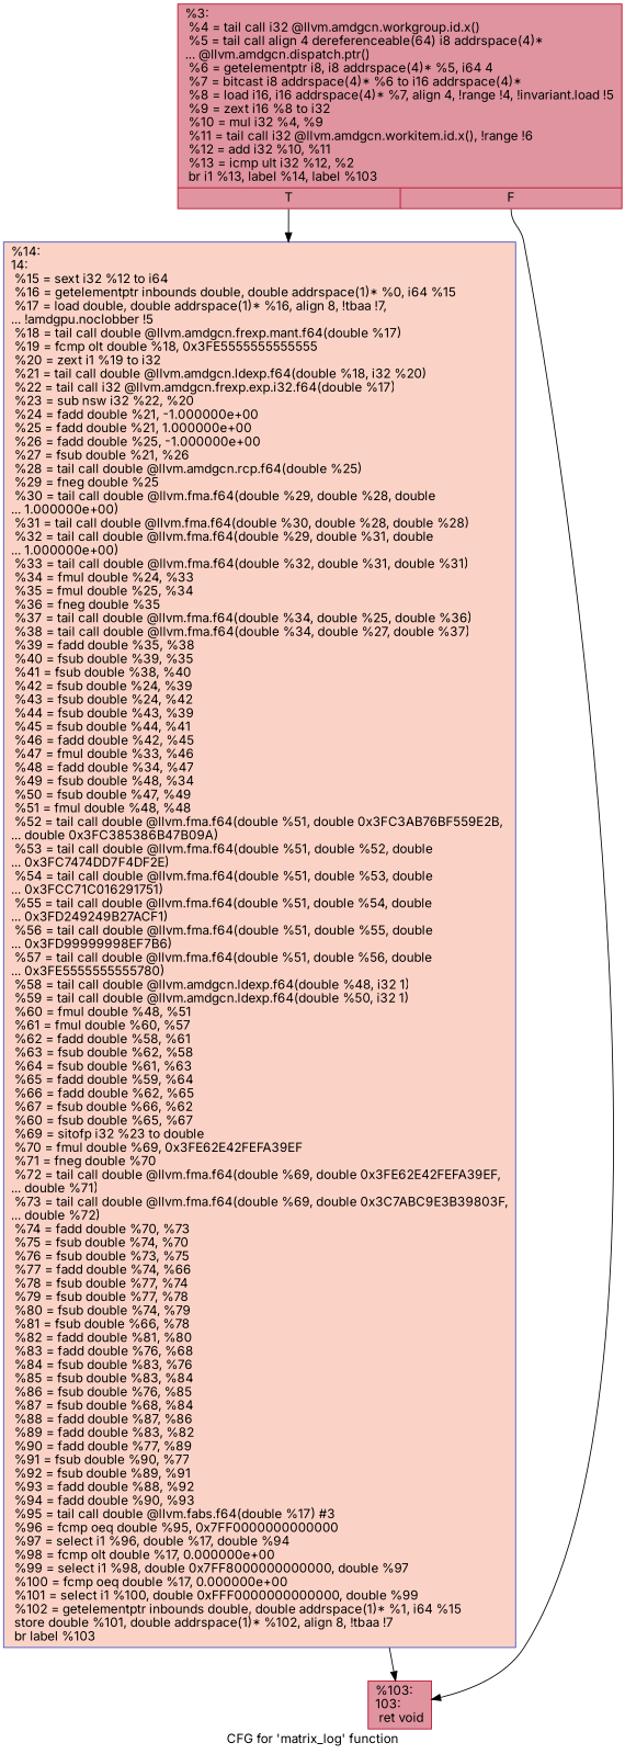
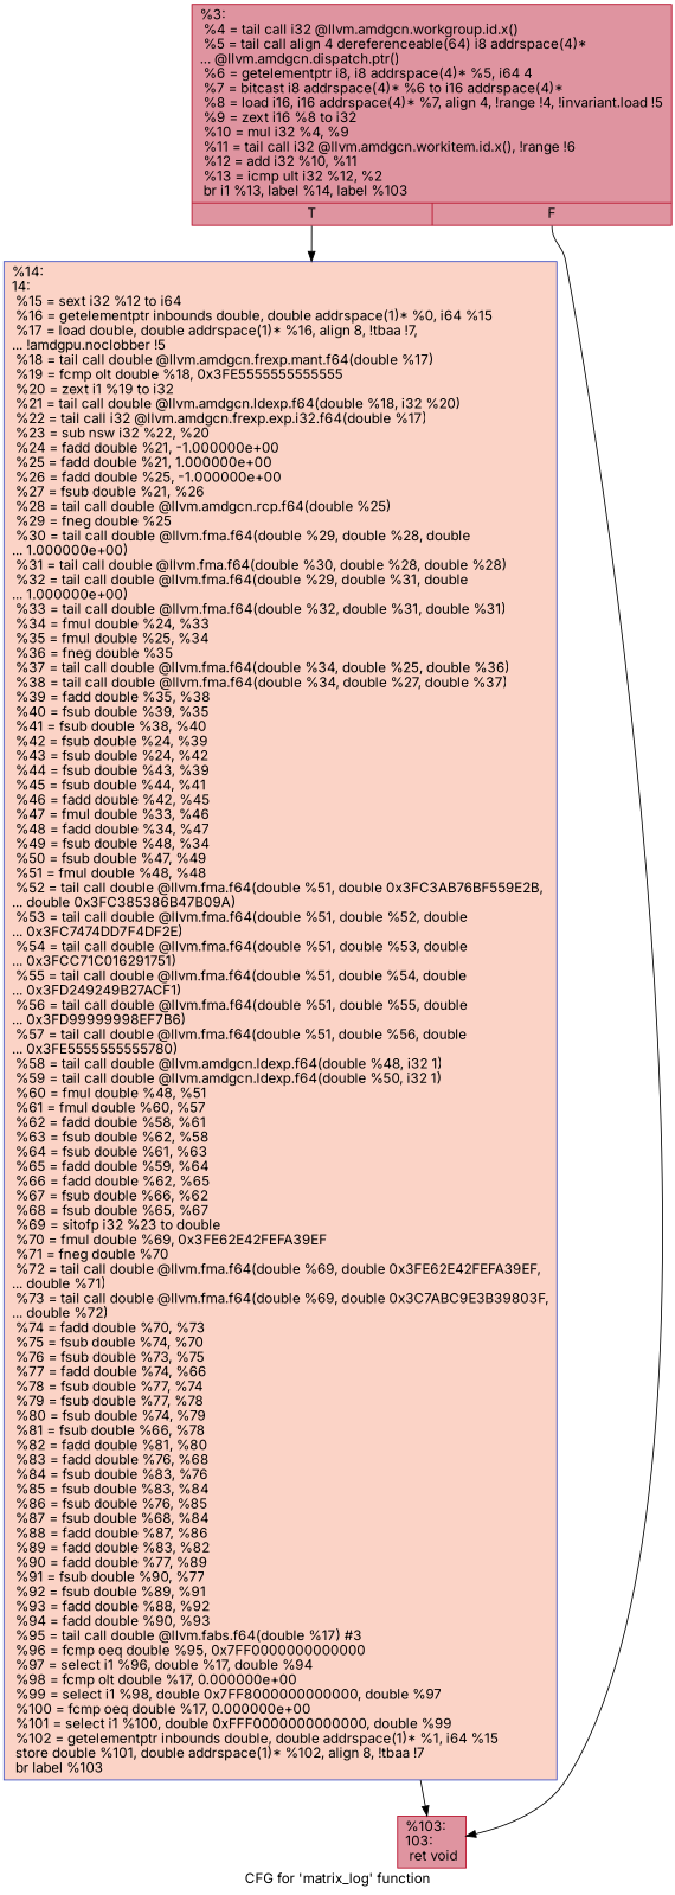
  digraph {
    label="CFG for 'matrix_log' function"
    fontname=Inter
    node [color="#b70d28ff" fillcolor="#b70d2870" shape=record style=filled fontname=Inter]
    edge [fontname=Inter]
    n1 [label="{%3:\l  %4 = tail call i32 @llvm.amdgcn.workgroup.id.x()\l  %5 = tail call align 4 dereferenceable(64) i8 addrspace(4)*\l... @llvm.amdgcn.dispatch.ptr()\l  %6 = getelementptr i8, i8 addrspace(4)* %5, i64 4\l  %7 = bitcast i8 addrspace(4)* %6 to i16 addrspace(4)*\l  %8 = load i16, i16 addrspace(4)* %7, align 4, !range !4, !invariant.load !5\l  %9 = zext i16 %8 to i32\l  %10 = mul i32 %4, %9\l  %11 = tail call i32 @llvm.amdgcn.workitem.id.x(), !range !6\l  %12 = add i32 %10, %11\l  %13 = icmp ult i32 %12, %2\l  br i1 %13, label %14, label %103\l|{<s0>T|<s1>F}}"]
-   n2 [color="#3d50c3ff" fillcolor="#f59c7d70" label="{%14:\l14:                                               \l  %15 = sext i32 %12 to i64\l  %16 = getelementptr inbounds double, double addrspace(1)* %0, i64 %15\l  %17 = load double, double addrspace(1)* %16, align 8, !tbaa !7,\l... !amdgpu.noclobber !5\l  %18 = tail call double @llvm.amdgcn.frexp.mant.f64(double %17)\l  %19 = fcmp olt double %18, 0x3FE5555555555555\l  %20 = zext i1 %19 to i32\l  %21 = tail call double @llvm.amdgcn.ldexp.f64(double %18, i32 %20)\l  %22 = tail call i32 @llvm.amdgcn.frexp.exp.i32.f64(double %17)\l  %23 = sub nsw i32 %22, %20\l  %24 = fadd double %21, -1.000000e+00\l  %25 = fadd double %21, 1.000000e+00\l  %26 = fadd double %25, -1.000000e+00\l  %27 = fsub double %21, %26\l  %28 = tail call double @llvm.amdgcn.rcp.f64(double %25)\l  %29 = fneg double %25\l  %30 = tail call double @llvm.fma.f64(double %29, double %28, double\l... 1.000000e+00)\l  %31 = tail call double @llvm.fma.f64(double %30, double %28, double %28)\l  %32 = tail call double @llvm.fma.f64(double %29, double %31, double\l... 1.000000e+00)\l  %33 = tail call double @llvm.fma.f64(double %32, double %31, double %31)\l  %34 = fmul double %24, %33\l  %35 = fmul double %25, %34\l  %36 = fneg double %35\l  %37 = tail call double @llvm.fma.f64(double %34, double %25, double %36)\l  %38 = tail call double @llvm.fma.f64(double %34, double %27, double %37)\l  %39 = fadd double %35, %38\l  %40 = fsub double %39, %35\l  %41 = fsub double %38, %40\l  %42 = fsub double %24, %39\l  %43 = fsub double %24, %42\l  %44 = fsub double %43, %39\l  %45 = fsub double %44, %41\l  %46 = fadd double %42, %45\l  %47 = fmul double %33, %46\l  %48 = fadd double %34, %47\l  %49 = fsub double %48, %34\l  %50 = fsub double %47, %49\l  %51 = fmul double %48, %48\l  %52 = tail call double @llvm.fma.f64(double %51, double 0x3FC3AB76BF559E2B,\l... double 0x3FC385386B47B09A)\l  %53 = tail call double @llvm.fma.f64(double %51, double %52, double\l... 0x3FC7474DD7F4DF2E)\l  %54 = tail call double @llvm.fma.f64(double %51, double %53, double\l... 0x3FCC71C016291751)\l  %55 = tail call double @llvm.fma.f64(double %51, double %54, double\l... 0x3FD249249B27ACF1)\l  %56 = tail call double @llvm.fma.f64(double %51, double %55, double\l... 0x3FD99999998EF7B6)\l  %57 = tail call double @llvm.fma.f64(double %51, double %56, double\l... 0x3FE5555555555780)\l  %58 = tail call double @llvm.amdgcn.ldexp.f64(double %48, i32 1)\l  %59 = tail call double @llvm.amdgcn.ldexp.f64(double %50, i32 1)\l  %60 = fmul double %48, %51\l  %61 = fmul double %60, %57\l  %62 = fadd double %58, %61\l  %63 = fsub double %62, %58\l  %64 = fsub double %61, %63\l  %65 = fadd double %59, %64\l  %66 = fadd double %62, %65\l  %67 = fsub double %66, %62\l  %60 = fsub double %65, %67\l  %69 = sitofp i32 %23 to double\l  %70 = fmul double %69, 0x3FE62E42FEFA39EF\l  %71 = fneg double %70\l  %72 = tail call double @llvm.fma.f64(double %69, double 0x3FE62E42FEFA39EF,\l... double %71)\l  %73 = tail call double @llvm.fma.f64(double %69, double 0x3C7ABC9E3B39803F,\l... double %72)\l  %74 = fadd double %70, %73\l  %75 = fsub double %74, %70\l  %76 = fsub double %73, %75\l  %77 = fadd double %74, %66\l  %78 = fsub double %77, %74\l  %79 = fsub double %77, %78\l  %80 = fsub double %74, %79\l  %81 = fsub double %66, %78\l  %82 = fadd double %81, %80\l  %83 = fadd double %76, %68\l  %84 = fsub double %83, %76\l  %85 = fsub double %83, %84\l  %86 = fsub double %76, %85\l  %87 = fsub double %68, %84\l  %88 = fadd double %87, %86\l  %89 = fadd double %83, %82\l  %90 = fadd double %77, %89\l  %91 = fsub double %90, %77\l  %92 = fsub double %89, %91\l  %93 = fadd double %88, %92\l  %94 = fadd double %90, %93\l  %95 = tail call double @llvm.fabs.f64(double %17) #3\l  %96 = fcmp oeq double %95, 0x7FF0000000000000\l  %97 = select i1 %96, double %17, double %94\l  %98 = fcmp olt double %17, 0.000000e+00\l  %99 = select i1 %98, double 0x7FF8000000000000, double %97\l  %100 = fcmp oeq double %17, 0.000000e+00\l  %101 = select i1 %100, double 0xFFF0000000000000, double %99\l  %102 = getelementptr inbounds double, double addrspace(1)* %1, i64 %15\l  store double %101, double addrspace(1)* %102, align 8, !tbaa !7\l  br label %103\l}"]
+   n2 [color="#3d50c3ff" fillcolor="#f59c7d70" label="{%14:\l14:                                               \l  %15 = sext i32 %12 to i64\l  %16 = getelementptr inbounds double, double addrspace(1)* %0, i64 %15\l  %17 = load double, double addrspace(1)* %16, align 8, !tbaa !7,\l... !amdgpu.noclobber !5\l  %18 = tail call double @llvm.amdgcn.frexp.mant.f64(double %17)\l  %19 = fcmp olt double %18, 0x3FE5555555555555\l  %20 = zext i1 %19 to i32\l  %21 = tail call double @llvm.amdgcn.ldexp.f64(double %18, i32 %20)\l  %22 = tail call i32 @llvm.amdgcn.frexp.exp.i32.f64(double %17)\l  %23 = sub nsw i32 %22, %20\l  %24 = fadd double %21, -1.000000e+00\l  %25 = fadd double %21, 1.000000e+00\l  %26 = fadd double %25, -1.000000e+00\l  %27 = fsub double %21, %26\l  %28 = tail call double @llvm.amdgcn.rcp.f64(double %25)\l  %29 = fneg double %25\l  %30 = tail call double @llvm.fma.f64(double %29, double %28, double\l... 1.000000e+00)\l  %31 = tail call double @llvm.fma.f64(double %30, double %28, double %28)\l  %32 = tail call double @llvm.fma.f64(double %29, double %31, double\l... 1.000000e+00)\l  %33 = tail call double @llvm.fma.f64(double %32, double %31, double %31)\l  %34 = fmul double %24, %33\l  %35 = fmul double %25, %34\l  %36 = fneg double %35\l  %37 = tail call double @llvm.fma.f64(double %34, double %25, double %36)\l  %38 = tail call double @llvm.fma.f64(double %34, double %27, double %37)\l  %39 = fadd double %35, %38\l  %40 = fsub double %39, %35\l  %41 = fsub double %38, %40\l  %42 = fsub double %24, %39\l  %43 = fsub double %24, %42\l  %44 = fsub double %43, %39\l  %45 = fsub double %44, %41\l  %46 = fadd double %42, %45\l  %47 = fmul double %33, %46\l  %48 = fadd double %34, %47\l  %49 = fsub double %48, %34\l  %50 = fsub double %47, %49\l  %51 = fmul double %48, %48\l  %52 = tail call double @llvm.fma.f64(double %51, double 0x3FC3AB76BF559E2B,\l... double 0x3FC385386B47B09A)\l  %53 = tail call double @llvm.fma.f64(double %51, double %52, double\l... 0x3FC7474DD7F4DF2E)\l  %54 = tail call double @llvm.fma.f64(double %51, double %53, double\l... 0x3FCC71C016291751)\l  %55 = tail call double @llvm.fma.f64(double %51, double %54, double\l... 0x3FD249249B27ACF1)\l  %56 = tail call double @llvm.fma.f64(double %51, double %55, double\l... 0x3FD99999998EF7B6)\l  %57 = tail call double @llvm.fma.f64(double %51, double %56, double\l... 0x3FE5555555555780)\l  %58 = tail call double @llvm.amdgcn.ldexp.f64(double %48, i32 1)\l  %59 = tail call double @llvm.amdgcn.ldexp.f64(double %50, i32 1)\l  %60 = fmul double %48, %51\l  %61 = fmul double %60, %57\l  %62 = fadd double %58, %61\l  %63 = fsub double %62, %58\l  %64 = fsub double %61, %63\l  %65 = fadd double %59, %64\l  %66 = fadd double %62, %65\l  %67 = fsub double %66, %62\l  %68 = fsub double %65, %67\l  %69 = sitofp i32 %23 to double\l  %70 = fmul double %69, 0x3FE62E42FEFA39EF\l  %71 = fneg double %70\l  %72 = tail call double @llvm.fma.f64(double %69, double 0x3FE62E42FEFA39EF,\l... double %71)\l  %73 = tail call double @llvm.fma.f64(double %69, double 0x3C7ABC9E3B39803F,\l... double %72)\l  %74 = fadd double %70, %73\l  %75 = fsub double %74, %70\l  %76 = fsub double %73, %75\l  %77 = fadd double %74, %66\l  %78 = fsub double %77, %74\l  %79 = fsub double %77, %78\l  %80 = fsub double %74, %79\l  %81 = fsub double %66, %78\l  %82 = fadd double %81, %80\l  %83 = fadd double %76, %68\l  %84 = fsub double %83, %76\l  %85 = fsub double %83, %84\l  %86 = fsub double %76, %85\l  %87 = fsub double %68, %84\l  %88 = fadd double %87, %86\l  %89 = fadd double %83, %82\l  %90 = fadd double %77, %89\l  %91 = fsub double %90, %77\l  %92 = fsub double %89, %91\l  %93 = fadd double %88, %92\l  %94 = fadd double %90, %93\l  %95 = tail call double @llvm.fabs.f64(double %17) #3\l  %96 = fcmp oeq double %95, 0x7FF0000000000000\l  %97 = select i1 %96, double %17, double %94\l  %98 = fcmp olt double %17, 0.000000e+00\l  %99 = select i1 %98, double 0x7FF8000000000000, double %97\l  %100 = fcmp oeq double %17, 0.000000e+00\l  %101 = select i1 %100, double 0xFFF0000000000000, double %99\l  %102 = getelementptr inbounds double, double addrspace(1)* %1, i64 %15\l  store double %101, double addrspace(1)* %102, align 8, !tbaa !7\l  br label %103\l}"]
    n3 [label="{%103:\l103:                                              \l  ret void\l}"]
    n1 -> n2 [tailport=s0]
    n1 -> n3 [tailport=s1]
    n2 -> n3
  }
